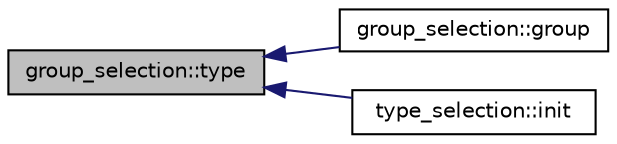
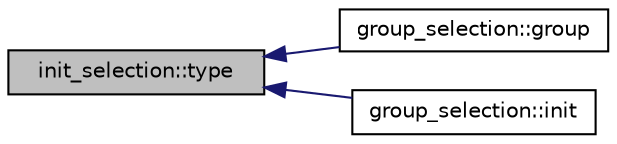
  digraph {
    rankdir=LR
    node [color=black fillcolor=white fontname=Helvetica fontsize=10 shape=record style=filled]
    edge [color=midnightblue dir=back fontname=Helvetica fontsize=10 labelfontname=Helvetica labelfontsize=10 style=solid]
-   n1 [fillcolor=grey75 fontcolor=black height=0.2 label="group_selection::type" width=0.4]
+   n1 [fillcolor=grey75 fontcolor=black height=0.2 label="init_selection::type" width=0.4]
    n2 [height=0.2 label="group_selection::group" width=0.4]
-   n3 [height=0.2 label="type_selection::init" width=0.4]
+   n3 [height=0.2 label="group_selection::init" width=0.4]
    n1 -> n2
    n1 -> n3
  }
